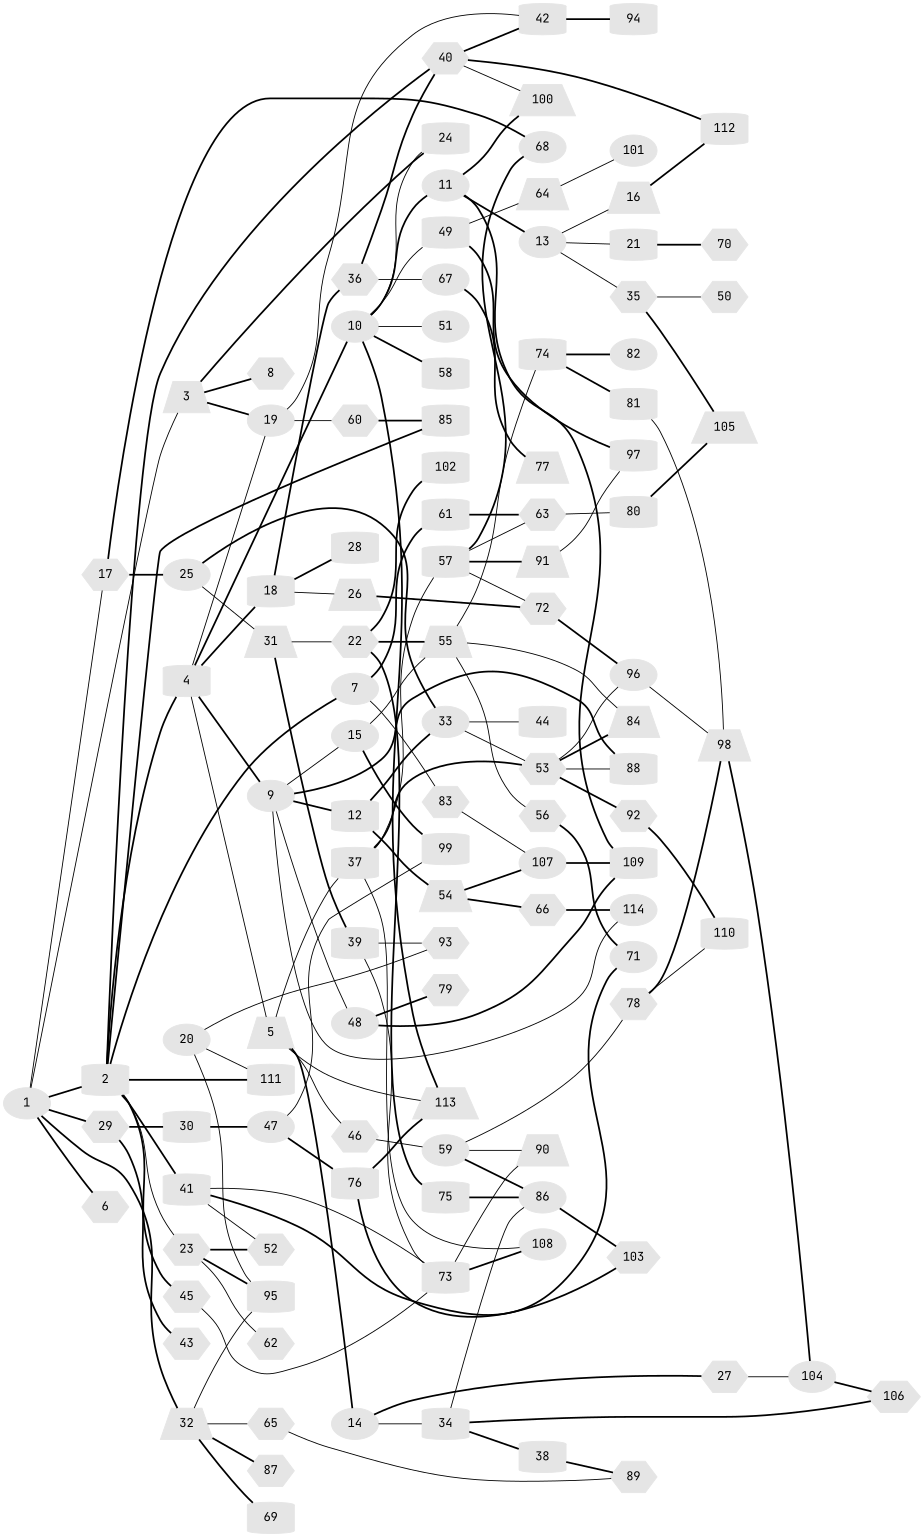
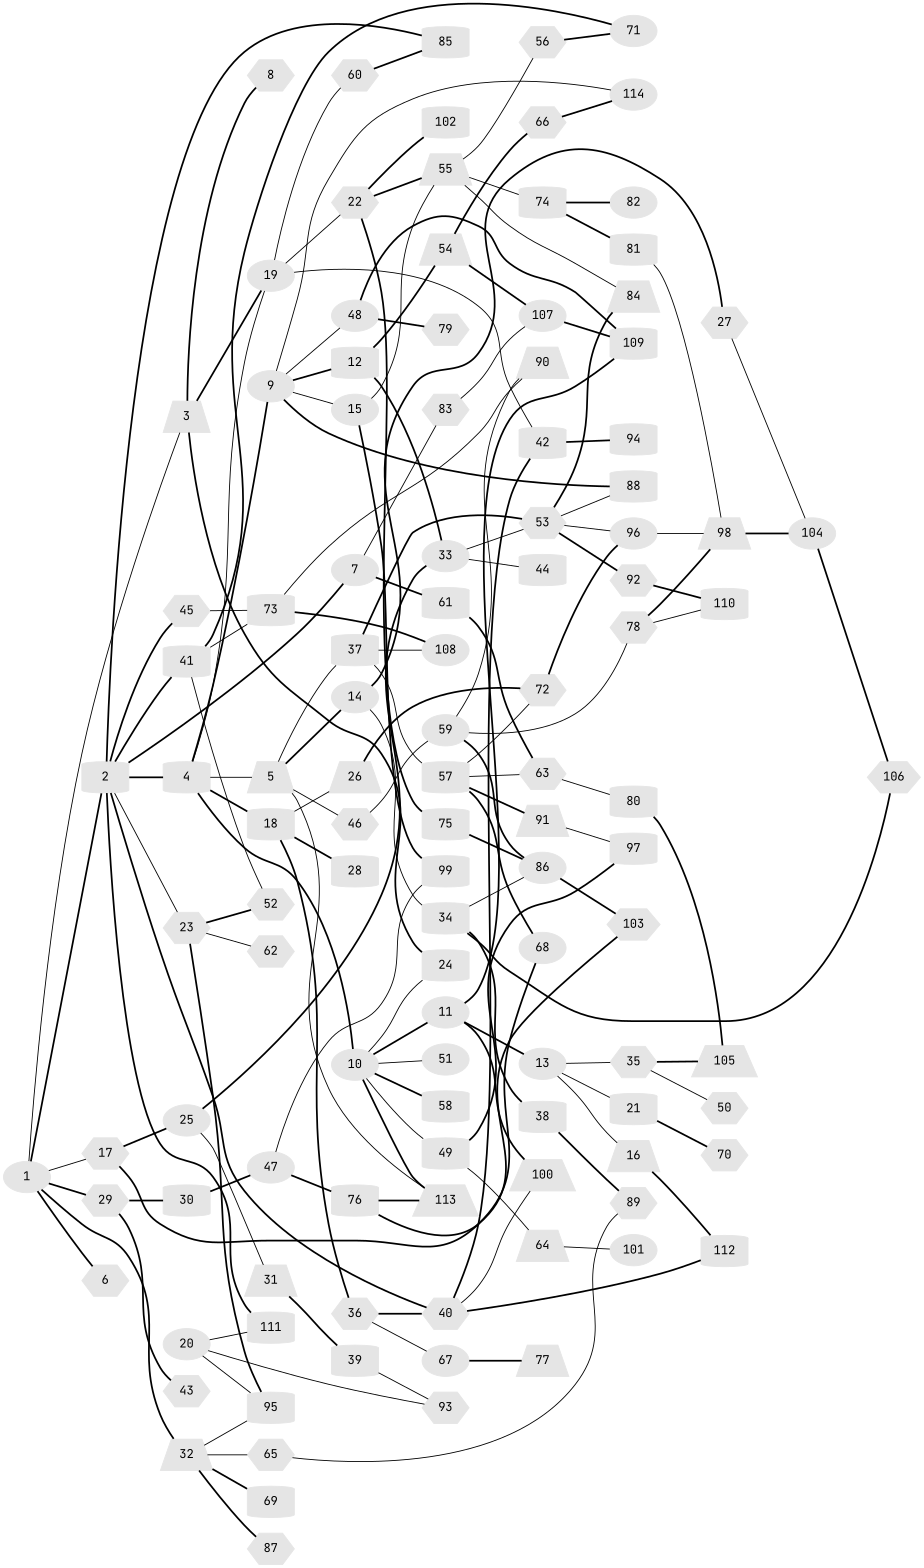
  graph {
    fontname="JetBrains Mono"
    rankdir=LR
    node [color=gray90 fontname="JetBrains Mono" shape=cylinder style=filled]
    edge [fontname="JetBrains Mono" style=bold]
    1 [shape=ellipse]
    2
    3 [shape=trapezium]
    6 [shape=hexagon]
    17 [shape=hexagon]
    29 [shape=hexagon]
    32 [shape=trapezium]
    4
    7 [shape=ellipse]
    23 [shape=hexagon]
    40 [shape=hexagon]
    41
    45 [shape=hexagon]
    85
    111
    8 [shape=hexagon]
    19 [shape=ellipse]
    24
    25 [shape=ellipse]
    68 [shape=ellipse]
    30
    43 [shape=hexagon]
    95
    65 [shape=hexagon]
    69
    87 [shape=hexagon]
    5 [shape=trapezium]
    9 [shape=ellipse]
    10 [shape=ellipse]
    18
    61
    83 [shape=hexagon]
    52 [shape=hexagon]
    62 [shape=hexagon]
    100 [shape=trapezium]
    112
    42
    73
    71 [shape=ellipse]
    22 [shape=hexagon]
    60 [shape=hexagon]
    14 [shape=ellipse]
    37
    46 [shape=hexagon]
    113 [shape=trapezium]
    12
    15 [shape=ellipse]
    48 [shape=ellipse]
    88
    114 [shape=ellipse]
    11 [shape=ellipse]
    49
    51 [shape=ellipse]
    58
    26 [shape=trapezium]
    28
    36 [shape=hexagon]
    27 [shape=hexagon]
    34
    53 [shape=hexagon]
    57
    108 [shape=ellipse]
    59 [shape=ellipse]
    20 [shape=ellipse]
    93 [shape=hexagon]
    63 [shape=hexagon]
    107 [shape=ellipse]
    33 [shape=ellipse]
    54 [shape=trapezium]
    55 [shape=trapezium]
    99
    109
    79 [shape=hexagon]
    13 [shape=ellipse]
    64 [shape=trapezium]
    97
    16 [shape=trapezium]
    21
    35 [shape=hexagon]
    44
    66 [shape=hexagon]
    70 [shape=hexagon]
    50 [shape=hexagon]
    105 [shape=trapezium]
    104 [shape=ellipse]
    38
    86 [shape=ellipse]
    106 [shape=hexagon]
    84 [shape=trapezium]
    56 [shape=hexagon]
    74
    31 [shape=trapezium]
    72 [shape=hexagon]
    67 [shape=ellipse]
    75
    102
    94
    39
    96 [shape=ellipse]
    47 [shape=ellipse]
    76
    89 [shape=hexagon]
    92 [shape=hexagon]
    103 [shape=hexagon]
    77 [shape=trapezium]
    91 [shape=trapezium]
    90 [shape=trapezium]
    78 [shape=hexagon]
    101 [shape=ellipse]
    110
    98 [shape=trapezium]
    81
    82 [shape=ellipse]
    80
    1 -- 2
    1 -- 3 [style=solid]
    1 -- 6
    1 -- 17 [style=solid]
    1 -- 29
    1 -- 32
    2 -- 4
    2 -- 7
    2 -- 23 [style=solid]
    2 -- 40
    2 -- 41
    2 -- 45
    2 -- 85
    2 -- 111
    3 -- 8
    3 -- 19
    3 -- 24
    17 -- 25
    17 -- 68
    29 -- 30
    29 -- 43
    32 -- 95 [style=solid]
    32 -- 65 [style=solid]
    32 -- 69
    32 -- 87
    4 -- 19 [style=solid]
    4 -- 5 [style=solid]
    4 -- 9
    4 -- 10
    4 -- 18
    7 -- 61
    7 -- 83 [style=solid]
    23 -- 95
    23 -- 52
    23 -- 62 [style=solid]
    40 -- 100 [style=solid]
    40 -- 112
    40 -- 42
    41 -- 52 [style=solid]
    41 -- 73 [style=solid]
    41 -- 71
    45 -- 73 [style=solid]
    19 -- 42 [style=solid]
-   31 -- 22 [style=solid]
+   19 -- 22 [style=solid]
    19 -- 60 [style=solid]
    25 -- 33
    25 -- 31 [style=solid]
    30 -- 47
    65 -- 89 [style=solid]
    5 -- 14
    5 -- 37 [style=solid]
    5 -- 46 [style=solid]
    5 -- 113 [style=solid]
    9 -- 12
    9 -- 15 [style=solid]
    9 -- 48 [style=solid]
    9 -- 88
    9 -- 114 [style=solid]
    10 -- 24 [style=solid]
    10 -- 113
    10 -- 11
    10 -- 49 [style=solid]
    10 -- 51 [style=solid]
    10 -- 58
    18 -- 26 [style=solid]
    18 -- 28
    18 -- 36
    61 -- 63
    83 -- 107 [style=solid]
    42 -- 94
    73 -- 108
    73 -- 90 [style=solid]
    22 -- 55
    22 -- 75
    22 -- 102
    60 -- 85
    14 -- 27
    14 -- 34 [style=solid]
    37 -- 53
    37 -- 57 [style=solid]
    37 -- 108 [style=solid]
    46 -- 59 [style=solid]
    12 -- 33
    12 -- 54
    15 -- 55 [style=solid]
    15 -- 99
    48 -- 109
    48 -- 79
    11 -- 100
    11 -- 109
    11 -- 13
    49 -- 64 [style=solid]
    49 -- 97
    26 -- 72
    36 -- 40
    36 -- 67 [style=solid]
    27 -- 104 [style=solid]
    34 -- 38
    34 -- 86 [style=solid]
    34 -- 106
    53 -- 88 [style=solid]
    53 -- 84
    53 -- 96 [style=solid]
    53 -- 92
    57 -- 68
    57 -- 63 [style=solid]
    57 -- 72 [style=solid]
    57 -- 91
    59 -- 86
    59 -- 90 [style=solid]
    59 -- 78 [style=solid]
    20 -- 111 [style=solid]
    20 -- 95 [style=solid]
    20 -- 93 [style=solid]
    63 -- 80 [style=solid]
    107 -- 109
    33 -- 53 [style=solid]
    33 -- 44 [style=solid]
    54 -- 107
    54 -- 66
    55 -- 84 [style=solid]
    55 -- 56 [style=solid]
    55 -- 74 [style=solid]
    13 -- 16 [style=solid]
    13 -- 21 [style=solid]
    13 -- 35 [style=solid]
    64 -- 101 [style=solid]
    16 -- 112
    21 -- 70
    35 -- 50 [style=solid]
    35 -- 105
    66 -- 114
    104 -- 106
    38 -- 89
    86 -- 103
    56 -- 71
    74 -- 81
    74 -- 82
    31 -- 39
    72 -- 96
    67 -- 77
    75 -- 86
-   39 -- 73 [style=solid]
    39 -- 93 [style=solid]
    96 -- 98 [style=solid]
    47 -- 99 [style=solid]
    47 -- 76
    76 -- 113
    76 -- 103
    92 -- 110
    91 -- 97 [style=solid]
    78 -- 110 [style=solid]
    78 -- 98
    98 -- 104
    81 -- 98 [style=solid]
    80 -- 105
  }
